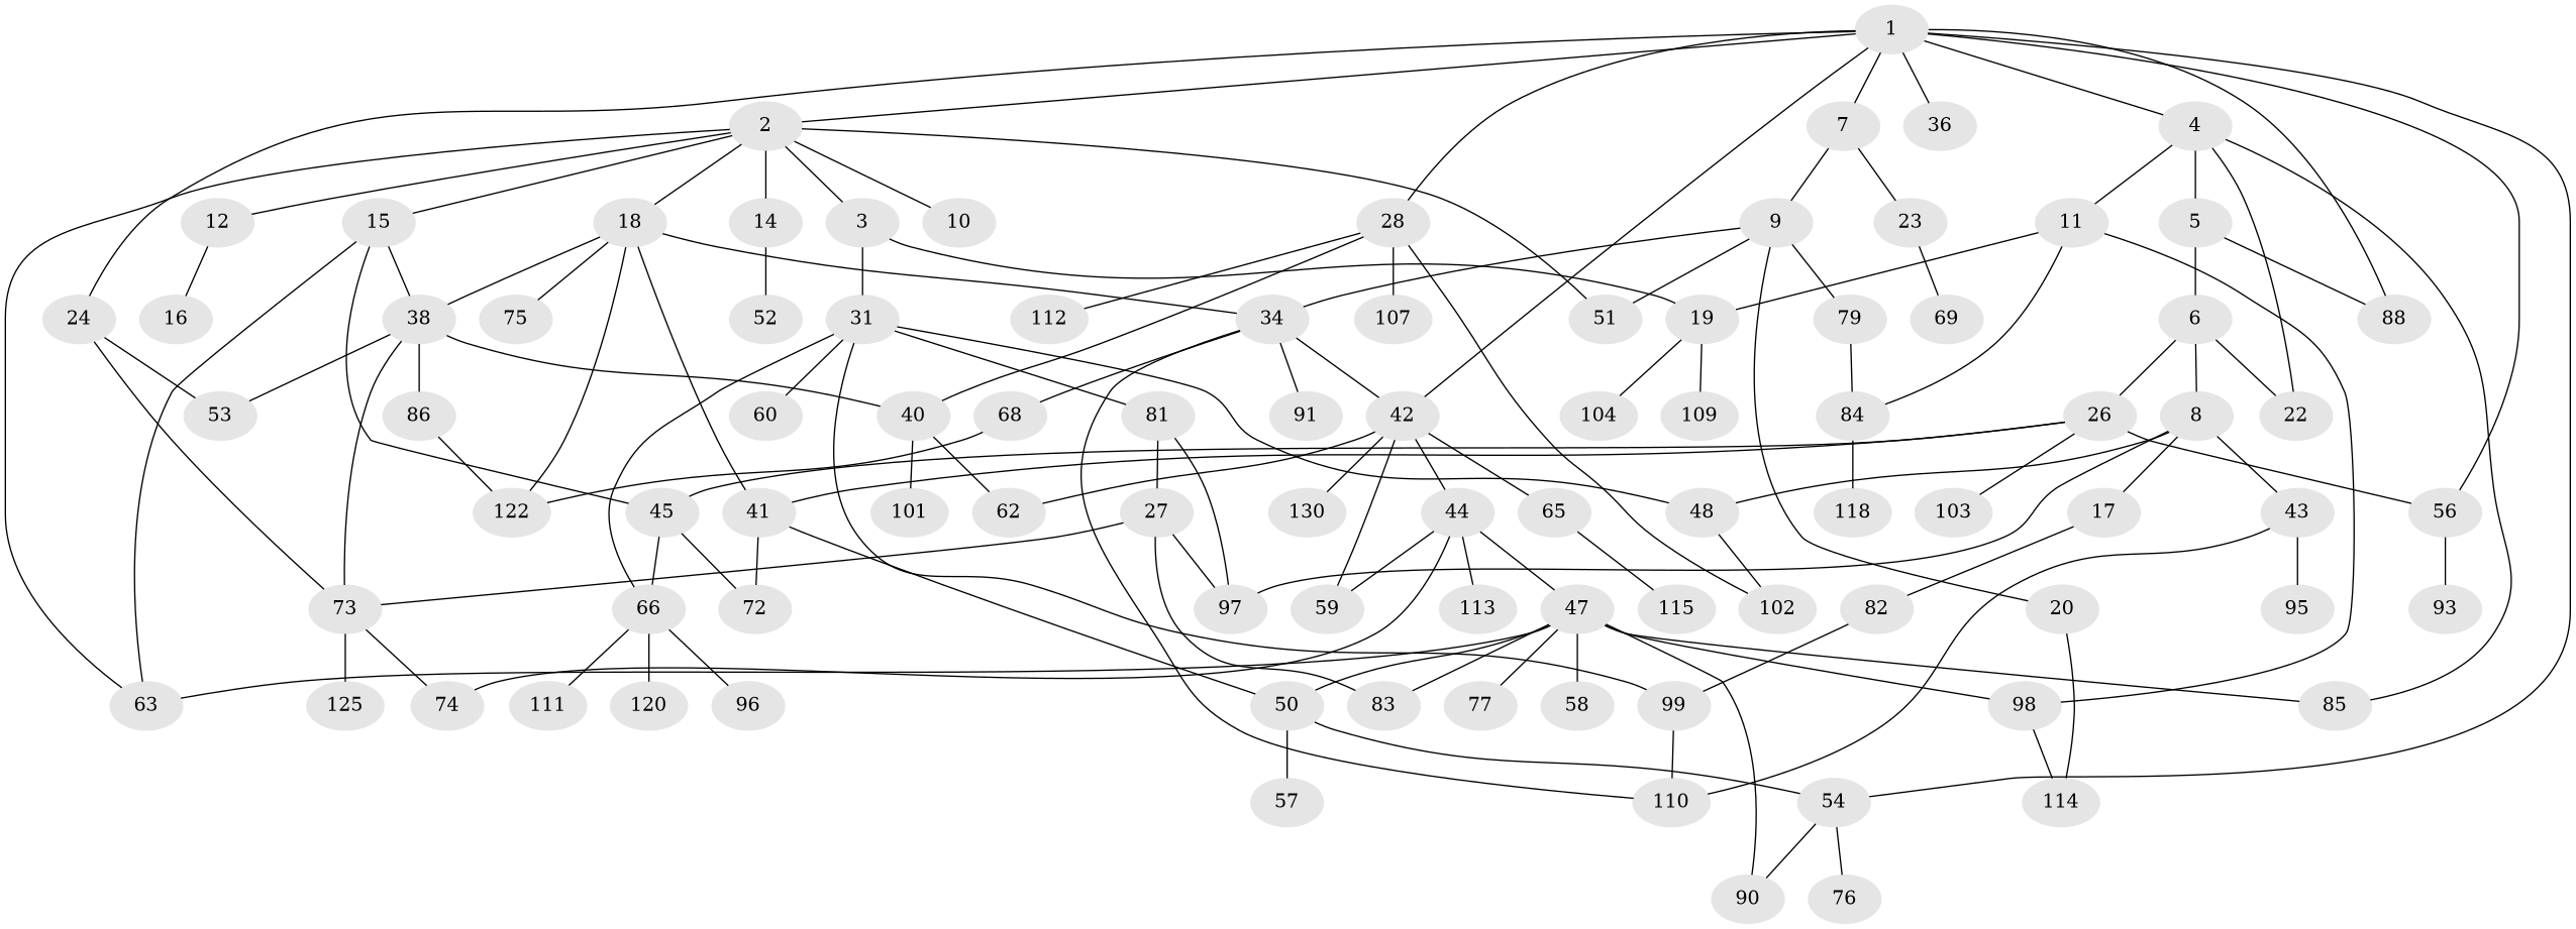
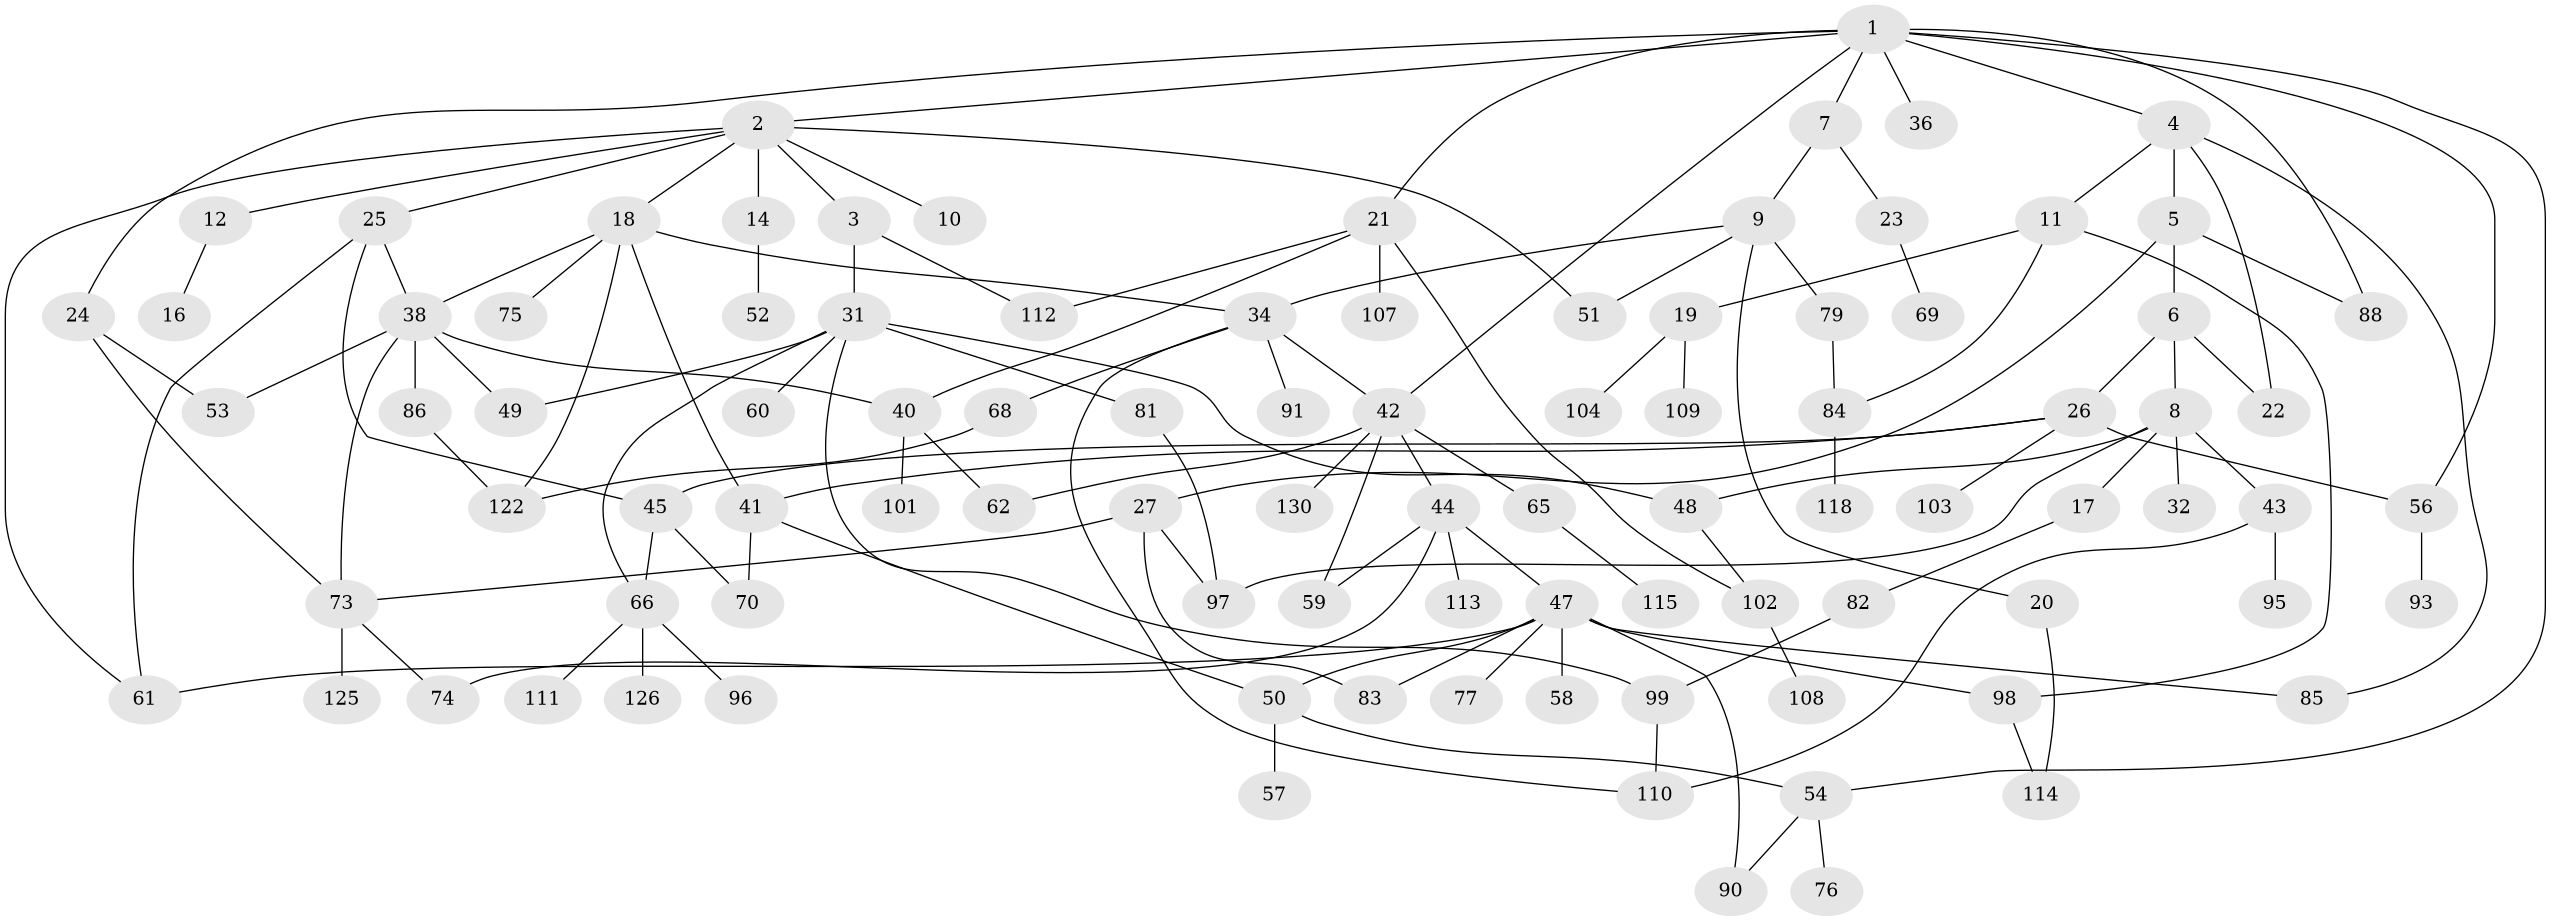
  graph {
    node [color=gray90 style=filled]
    1 [super="+13"]
    2 [super="+105"]
    4 [super="+127"]
    7
    24
-   28 [super="+29"]
+   28 [super="+29" label=21]
    36
    42 [super="+64"]
    54 [super="+123"]
    56
    88 [super="+119"]
    3
    10
    12
    14 [super="+116"]
-   15 [super="+21"]
+   15 [super="+21" label=25]
    18 [super="+61"]
    51
-   63
+   63 [label=61]
    5 [super="+30"]
    11 [super="+25"]
    22 [super="+117"]
    85 [super="+89"]
    9 [super="+33"]
    23 [super="+37"]
    53 [super="+94"]
    73 [super="+121"]
    40 [super="+87"]
    102 [super="+131"]
    107
    112
    62
    44 [super="+55"]
    59
    65
    130
    90 [super="+124"]
    76
    93
    19 [super="+106"]
    31 [super="+35"]
    16
    52
    38 [super="+39"]
    45 [super="+100"]
    34
    41 [super="+120"]
    75
    122
    104
    109
    48
+   49 [super="+71"]
    60
    66 [super="+92"]
    81
    99 [super="+128"]
    6
    27 [super="+77"]
    98
    84
    8 [super="+67"]
    26 [super="+46"]
    97 [super="+129"]
    83
    17
+   32
    43
    103
    20
    79
    69
    82
    110
    95
    114
    68 [super="+80"]
    91
    86
-   70 [label=72]
+   70
    50 [super="+72"]
    118
    74
    125
    101
+   108
    96
    111
-   126 [label=120]
+   126
    57
    47
    113
    115
    58
    n95 [label=77]
    1 -- 2
    1 -- 4
    1 -- 7
    1 -- 24
    1 -- 28
    1 -- 36
    1 -- 42
    1 -- 54
    1 -- 56
    1 -- 88
    2 -- 3
    2 -- 10
    2 -- 12
    2 -- 14
    2 -- 15
    2 -- 18
    2 -- 51
    2 -- 63
    4 -- 5
    4 -- 11
    4 -- 22
    4 -- 85
    7 -- 9
    7 -- 23
    24 -- 53
    24 -- 73
    28 -- 40
    28 -- 102
    28 -- 107
    28 -- 112
    42 -- 62
    42 -- 44
    42 -- 59
    42 -- 65
    42 -- 130
    54 -- 90
    54 -- 76
    56 -- 93
-   3 -- 19
+   3 -- 112
    3 -- 31
    12 -- 16
    14 -- 52
    15 -- 63
    15 -- 38
    15 -- 45
    18 -- 38
    18 -- 34
    18 -- 41
    18 -- 75
    18 -- 122
    5 -- 88
    5 -- 6
-   81 -- 27
+   5 -- 27
    11 -- 19
    11 -- 98
    11 -- 84
    9 -- 51
    9 -- 34
    9 -- 20
    9 -- 79
    23 -- 69
    73 -- 74
    73 -- 125
    40 -- 62
    40 -- 101
+   102 -- 108
    44 -- 59
    44 -- 74
    44 -- 47
    44 -- 113
    65 -- 115
    19 -- 104
    19 -- 109
    31 -- 48
+   31 -- 49
    31 -- 60
    31 -- 66
    31 -- 81
    31 -- 99
    38 -- 53
    38 -- 73
    38 -- 40
+   38 -- 49
    38 -- 86
    45 -- 66
    45 -- 70
    34 -- 42
    34 -- 110
    34 -- 68
    34 -- 91
    41 -- 70
    41 -- 50
    48 -- 102
    66 -- 96
    66 -- 111
    66 -- 126
    81 -- 97
    99 -- 110
    6 -- 22
    6 -- 8
    6 -- 26
    27 -- 73
    27 -- 97
    27 -- 83
    98 -- 114
    84 -- 118
    8 -- 48
    8 -- 97
    8 -- 17
+   8 -- 32
    8 -- 43
    26 -- 56
    26 -- 45
    26 -- 41
    26 -- 103
    17 -- 82
    43 -- 110
    43 -- 95
    20 -- 114
    79 -- 84
    82 -- 99
    68 -- 122
    86 -- 122
    50 -- 54
    50 -- 57
    47 -- 63
    47 -- 85
    47 -- 90
    47 -- 98
    47 -- 83
    47 -- 50
    47 -- 58
    47 -- n95
  }
